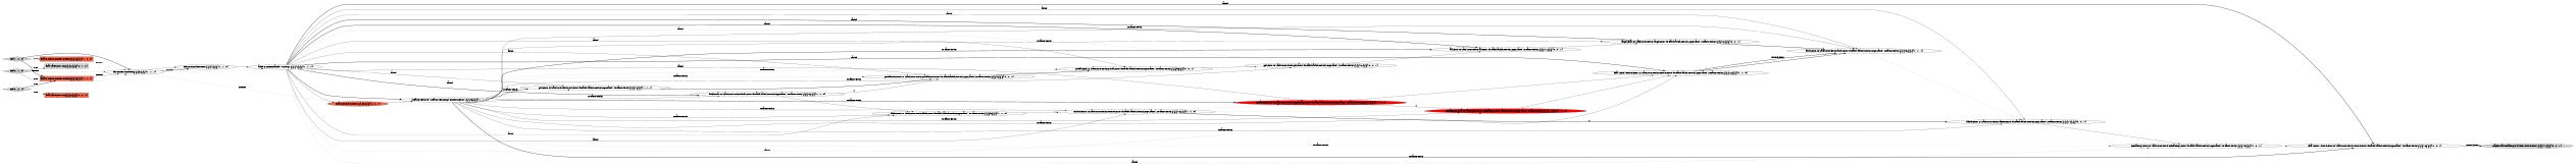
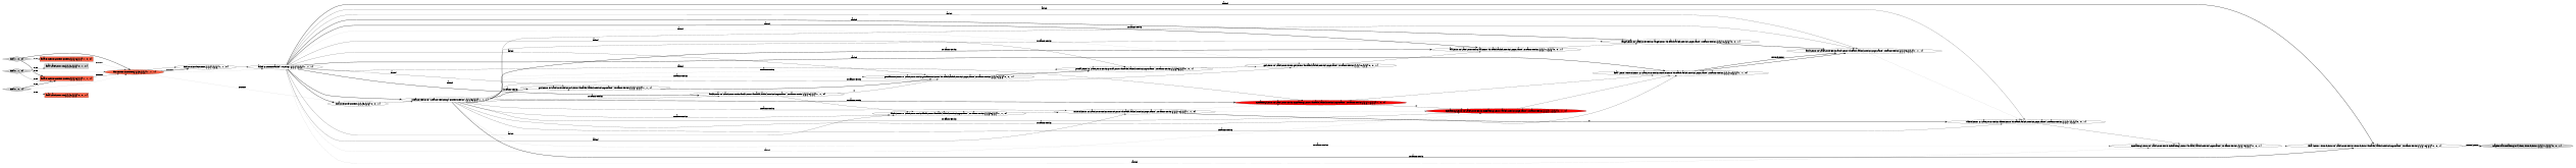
  digraph {
    rankdir=LR
    node [fillcolor=white shape=ellipse style=filled]
    edge [arrowhead=vee style=solid]
-   n1 [label="this.context = context@@@3@@@['1', '1', '1']"]
+   n1 [fillcolor=tomato label="this.context = context@@@3@@@['1', '1', '1']"]
    n2 [label="initStoreSerde(context)@@@4@@@['1', '1', '0']"]
    n3 [label="taskId = context.taskId().toString()@@@4@@@['1', '1', '1']"]
-   n4 [fillcolor=tomato label="initStoreSerde(context)@@@5@@@['0', '0', '1']"]
+   n4 [label="initStoreSerde(context)@@@5@@@['0', '0', '1']"]
    n5 [label="flushSensor = StateStoreMetrics.flushSensor(threadId,taskId,metricsScope,name(),streamsMetrics)@@@13@@@['1', '1', '1']"]
    n6 [label="deleteSensor = StateStoreMetrics.deleteSensor(threadId,taskId,metricsScope,name(),streamsMetrics)@@@14@@@['0', '0', '1']"]
    n7 [label="fetchSensor = StateStoreMetrics.fetchSensor(threadId,taskId,metricsScope,name(),streamsMetrics)@@@8@@@['1', '1', '0']"]
    n8 [label="flushSensor = StateStoreMetrics.flushSensor(threadId,taskId,metricsScope,name(),streamsMetrics)@@@9@@@['1', '1', '0']"]
    n9 [label="putIfAbsentSensor = StateStoreMetrics.putIfAbsentSensor(threadId,taskId,metricsScope,name(),streamsMetrics)@@@8@@@['0', '0', '1']"]
    n10 [label="removeSensor = StateStoreMetrics.removeSensor(threadId,taskId,metricsScope,name(),streamsMetrics)@@@10@@@['1', '1', '0']"]
    n11 [label="getSensor = StateStoreMetrics.getSensor(threadId,taskId,metricsScope,name(),streamsMetrics)@@@10@@@['0', '0', '1']"]
    n12 [label="allSensor = StateStoreMetrics.allSensor(threadId,taskId,metricsScope,name(),streamsMetrics)@@@11@@@['0', '0', '1']"]
    n13 [label="e2eLatencySensor = StateStoreMetrics.e2ELatencySensor(threadId,taskId,metricsScope,name(),streamsMetrics)@@@15@@@['0', '0', '1']"]
    n14 [label="final Sensor restoreSensor = StateStoreMetrics.restoreSensor(threadId,taskId,metricsScope,name(),streamsMetrics)@@@16@@@['0', '0', '1']"]
    n15 [fillcolor=red label="e2eLatencySensor = StateStoreMetrics.e2ELatencySensor(taskId,metricsScope,name(),streamsMetrics)@@@11@@@['0', '1', '0']"]
    n16 [label="final Sensor restoreSensor = StateStoreMetrics.restoreSensor(threadId,taskId,metricsScope,name(),streamsMetrics)@@@12@@@['1', '1', '0']"]
    n17 [label="putAllSensor = StateStoreMetrics.putAllSensor(threadId,taskId,metricsScope,name(),streamsMetrics)@@@9@@@['0', '0', '1']"]
    n18 [label="putSensor = StateStoreMetrics.putSensor(threadId,taskId,metricsScope,name(),streamsMetrics)@@@7@@@['1', '1', '1']"]
    n19 [label="rangeSensor = StateStoreMetrics.rangeSensor(threadId,taskId,metricsScope,name(),streamsMetrics)@@@12@@@['0', '0', '1']"]
    n20 [fillcolor=red label="e2eLatencySensor = StateStoreMetrics.e2ELatencySensor(threadId,taskId,metricsScope,name(),streamsMetrics)@@@11@@@['1', '0', '0']"]
    n21 [label="streamsMetrics = (StreamsMetricsImpl)context.metrics()@@@6@@@['1', '1', '1']"]
    n22 [fillcolor=lightgray label="init['1', '0', '0']" shape=diamond]
    n23 [fillcolor=tomato label="final ProcessorContext context@@@2@@@['1', '1', '1']" shape=box]
    n24 [fillcolor=tomato label="final ProcessorContext context@@@2@@@['1', '0', '0']" shape=box]
    n25 [fillcolor=lightgray label="maybeMeasureLatency(null,time,restoreSensor)@@@17@@@['0', '0', '1']"]
    n26 [fillcolor=lightgray label="init['0', '1', '0']" shape=diamond]
    n27 [fillcolor=lightgray label="final StateStore root@@@2@@@['0', '1', '0']" shape=box]
    n28 [fillcolor=lightgray label="init['0', '0', '1']" shape=diamond]
    n29 [fillcolor=tomato label="final StateStore root@@@2@@@['0', '0', '1']" shape=box]
    n1 -> n2 [arrowhead=diamond]
    n1 -> n2 [label=context style=bold]
    n1 -> n3 [arrowhead=diamond style=dotted]
    n1 -> n4 [label=context style=dotted]
    n2 -> n3 [arrowhead=diamond]
-   n3 -> n4
+   n3 -> n4 [style=bold]
    n3 -> n5 [label=taskId]
    n3 -> n6 [label=taskId]
    n3 -> n7 [label=taskId style=bold]
    n3 -> n8 [arrowhead=diamond label=taskId]
    n3 -> n9 [label=taskId]
    n3 -> n10 [label=taskId]
    n3 -> n11 [label=taskId style=dotted]
    n3 -> n12 [label=taskId style=bold]
    n3 -> n13 [label=taskId style=dotted]
    n3 -> n14 [arrowhead=diamond label=taskId style=bold]
    n3 -> n15 [arrowhead=diamond label=taskId style=dotted]
    n3 -> n16 [label=taskId style=bold]
    n3 -> n17 [arrowhead=diamond label=taskId]
    n3 -> n18 [label=taskId]
    n3 -> n19 [arrowhead=diamond label=taskId style=bold]
    n3 -> n20 [arrowhead=diamond label=taskId]
    n3 -> n21 [arrowhead=diamond style=bold]
    n4 -> n21 [arrowhead=diamond]
    n5 -> n6 [style=dotted]
    n6 -> n13
    n7 -> n8
    n7 -> n9 [arrowhead=diamond label=0]
    n8 -> n10 [arrowhead=diamond]
    n9 -> n17 [style=bold]
    n10 -> n6 [label=0 style=bold]
    n10 -> n15 [style=dotted]
    n10 -> n20 [arrowhead=diamond style=dotted]
    n11 -> n12
    n12 -> n19 [arrowhead=diamond]
    n13 -> n14 [arrowhead=diamond style=dotted]
    n14 -> n25 [label=restoreSensor style=bold]
    n14 -> n25 [style=dotted]
    n15 -> n16
    n16 -> n5 [label=restoreSensor style=bold]
    n16 -> n5 [arrowhead=diamond style=bold]
    n17 -> n11
    n18 -> n7 [style=dotted]
    n18 -> n9 [arrowhead=diamond style=bold]
    n19 -> n5 [style=bold]
    n20 -> n15 [arrowhead=diamond label=0]
    n20 -> n16
    n21 -> n5 [arrowhead=diamond label=streamsMetrics]
    n21 -> n6 [label=streamsMetrics]
    n21 -> n7 [label=streamsMetrics]
    n21 -> n8 [arrowhead=diamond label=streamsMetrics]
    n21 -> n9 [arrowhead=diamond label=streamsMetrics style=dotted]
    n21 -> n10 [label=streamsMetrics]
    n21 -> n11 [arrowhead=diamond label=streamsMetrics]
    n21 -> n12 [label=streamsMetrics style=bold]
    n21 -> n13 [label=streamsMetrics style=dotted]
    n21 -> n14 [arrowhead=diamond label=streamsMetrics style=bold]
    n21 -> n15 [arrowhead=diamond label=streamsMetrics]
    n21 -> n16 [arrowhead=diamond label=streamsMetrics]
    n21 -> n17 [arrowhead=diamond label=streamsMetrics style=dotted]
    n21 -> n18 [label=streamsMetrics style=bold]
    n21 -> n18 [style=dotted]
    n21 -> n19 [arrowhead=diamond label=streamsMetrics]
    n21 -> n20 [label=streamsMetrics style=bold]
    n22 -> n1 [arrowhead=diamond style=bold]
-   n22 -> n23 [label=context style=bold]
+   n22 -> n23 [label=true style=bold]
    n22 -> n24 [arrowhead=diamond label=true]
    n23 -> n1 [label=context]
    n24 -> n1 [label=context style=dotted]
    n26 -> n1 [style=dotted]
    n26 -> n23 [label=true]
    n26 -> n27 [arrowhead=diamond label=true]
    n28 -> n1 [arrowhead=diamond style=dotted]
    n28 -> n23 [label=true style=bold]
    n28 -> n29 [arrowhead=diamond label=true style=dotted]
  }
